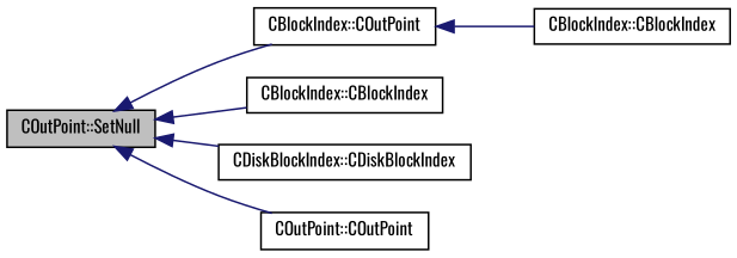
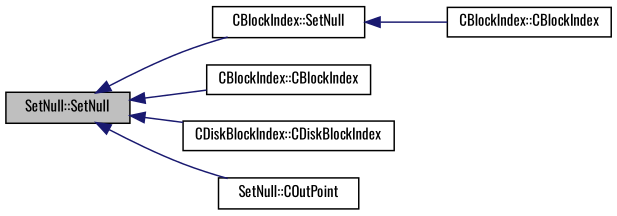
  digraph {
    fontname=Oswald
    rankdir=LR
    node [color=black fillcolor=white fontname=Oswald fontsize=10 shape=record style=filled]
    edge [color=midnightblue dir=back fontname=Oswald fontsize=10 labelfontname=Helvetica labelfontsize=10 style=solid]
-   n1 [fillcolor=grey75 fontcolor=black height=0.2 label="COutPoint::SetNull" width=0.4]
-   n2 [height=0.2 label="CBlockIndex::COutPoint" width=0.4]
+   n1 [fillcolor=grey75 fontcolor=black height=0.2 label="SetNull::SetNull" width=0.4]
+   n2 [height=0.2 label="CBlockIndex::SetNull" width=0.4]
    n3 [height=0.2 label="CBlockIndex::CBlockIndex" width=0.4]
    n4 [height=0.2 label="CDiskBlockIndex::CDiskBlockIndex" width=0.4]
-   n5 [height=0.2 label="COutPoint::COutPoint" width=0.4]
+   n5 [height=0.2 label="SetNull::COutPoint" width=0.4]
    n6 [height=0.2 label="CBlockIndex::CBlockIndex" width=0.4]
    n1 -> n2
    n1 -> n3
    n1 -> n4
    n1 -> n5
    n2 -> n6
  }
